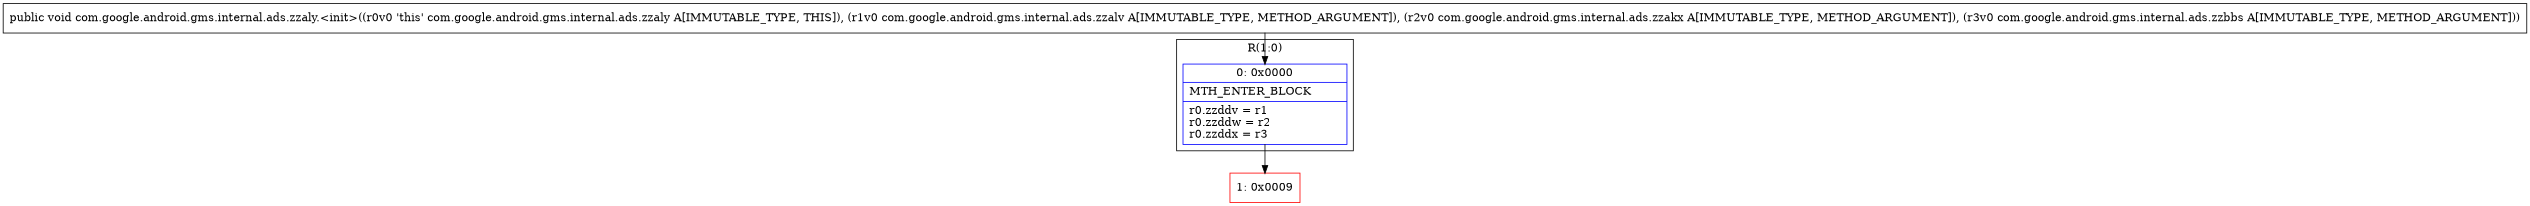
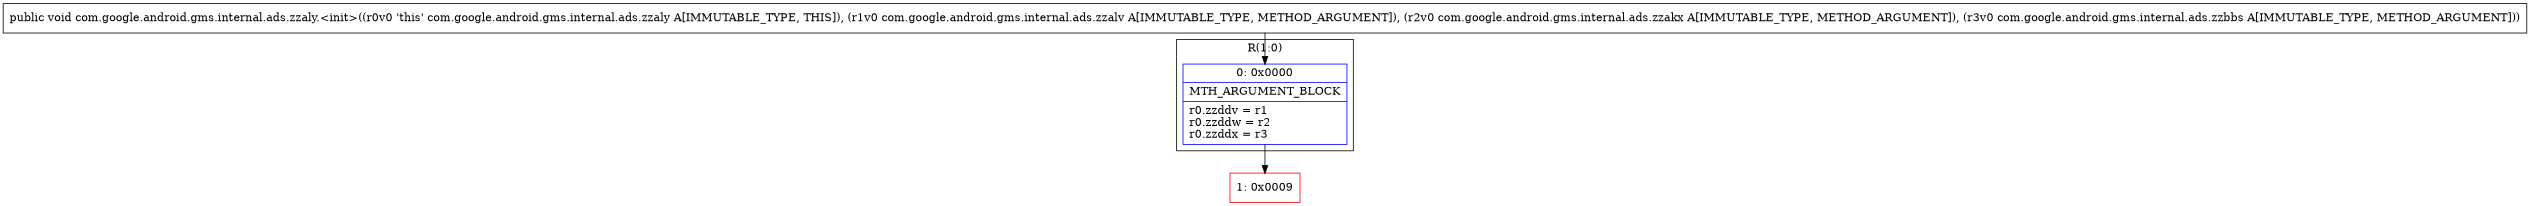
  digraph {
    node [shape=record]
-   n1 [color=blue label="{0\:\ 0x0000|MTH_ENTER_BLOCK\l|r0.zzddv = r1\lr0.zzddw = r2\lr0.zzddx = r3\l}"]
+   n1 [color=blue label="{0\:\ 0x0000|MTH_ARGUMENT_BLOCK\l|r0.zzddv = r1\lr0.zzddw = r2\lr0.zzddx = r3\l}"]
    n2 [color=red label="{1\:\ 0x0009}"]
    n3 [label="{public void com.google.android.gms.internal.ads.zzaly.\<init\>((r0v0 'this' com.google.android.gms.internal.ads.zzaly A[IMMUTABLE_TYPE, THIS]), (r1v0 com.google.android.gms.internal.ads.zzalv A[IMMUTABLE_TYPE, METHOD_ARGUMENT]), (r2v0 com.google.android.gms.internal.ads.zzakx A[IMMUTABLE_TYPE, METHOD_ARGUMENT]), (r3v0 com.google.android.gms.internal.ads.zzbbs A[IMMUTABLE_TYPE, METHOD_ARGUMENT])) }"]
    subgraph cluster_1 {
      label="R(1:0)"
      n1
    }
    n1 -> n2
    n3 -> n1
  }
